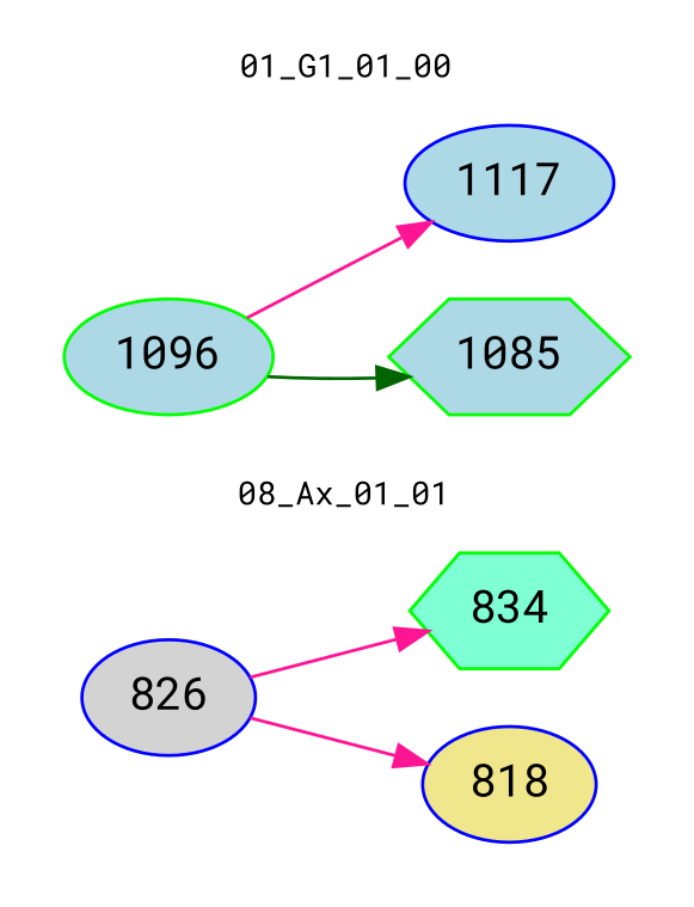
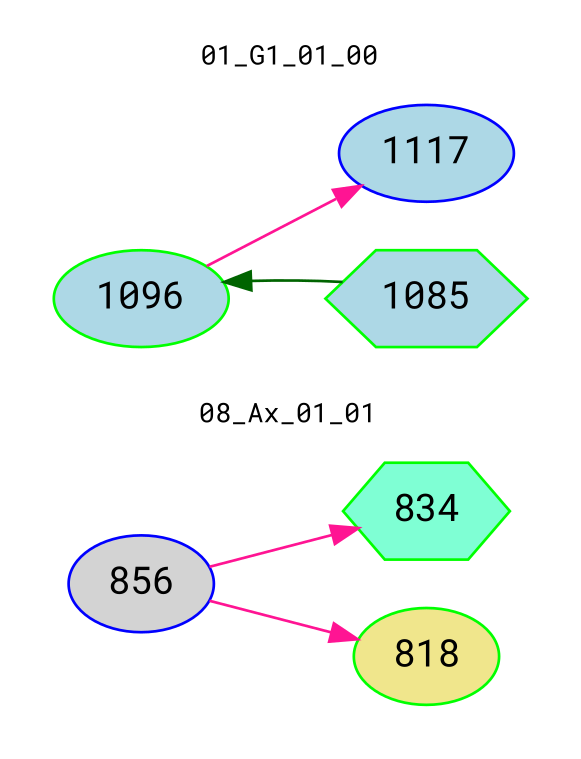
  digraph {
    fontname="Roboto Mono"
    rankdir=LR
    node [color=green fillcolor=lightblue fontname="Roboto Mono" shape=ellipse style=filled]
    edge [color=deeppink fontname="Roboto Mono"]
-   n1 [color=blue fillcolor=lightgrey label=826]
-   n2 [color=blue fillcolor=khaki label=818]
+   n1 [color=blue fillcolor=lightgrey label=856]
+   n2 [fillcolor=khaki label=818]
    n3 [fillcolor=aquamarine label=834 shape=hexagon]
    n4 [label=1096]
    n5 [label=1085 shape=hexagon]
    n6 [color=blue label=1117]
    subgraph cluster_1 {
      color=white
      fontsize=10
      label="08_Ax_01_01"
      n1
      n2
      n3
    }
    subgraph cluster_2 {
      color=white
      fontsize=10
      label="01_G1_01_00"
      n4
      n5
      n6
    }
    n1 -> n2
    n1 -> n3
-   n4 -> n5 [color=darkgreen]
+   n5 -> n4 [color=darkgreen]
    n4 -> n6
  }
